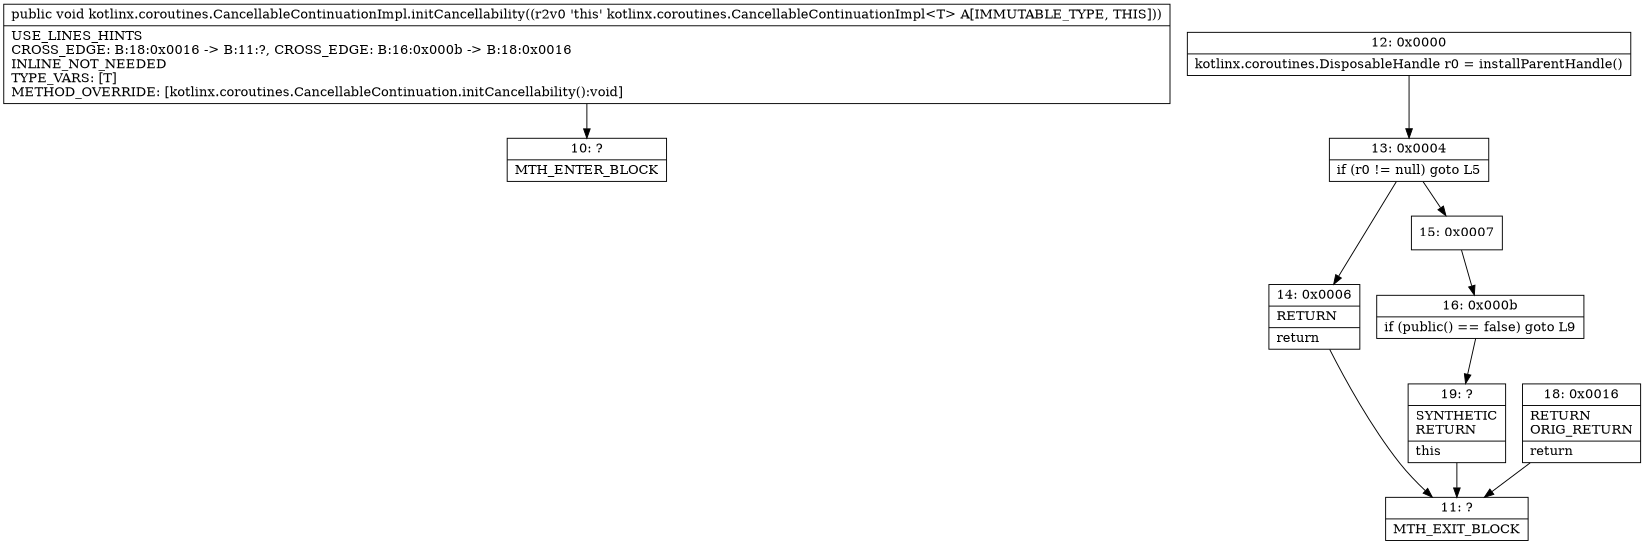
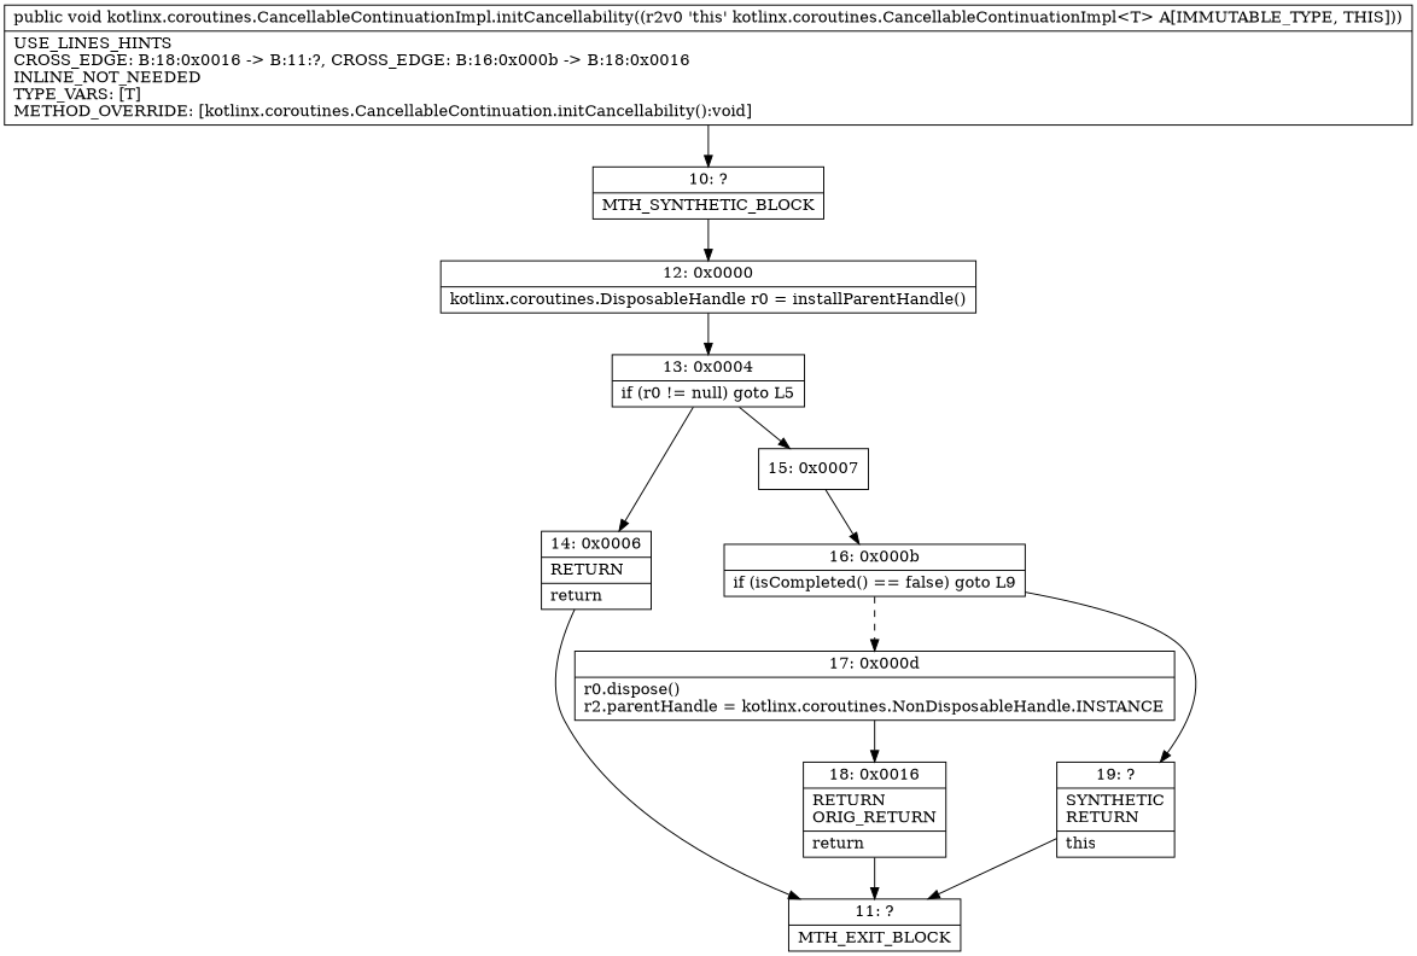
  digraph {
    node [shape=record]
-   n1 [label="{10\:\ ?|MTH_ENTER_BLOCK\l}"]
+   n1 [label="{10\:\ ?|MTH_SYNTHETIC_BLOCK\l}"]
    n2 [label="{12\:\ 0x0000|kotlinx.coroutines.DisposableHandle r0 = installParentHandle()\l}"]
    n3 [label="{13\:\ 0x0004|if (r0 != null) goto L5\l}"]
    n4 [label="{14\:\ 0x0006|RETURN\l|return\l}"]
    n5 [label="{15\:\ 0x0007}"]
    n6 [label="{11\:\ ?|MTH_EXIT_BLOCK\l}"]
-   n7 [label="{16\:\ 0x000b|if (public() == false) goto L9\l}"]
+   n7 [label="{16\:\ 0x000b|if (isCompleted() == false) goto L9\l}"]
+   n8 [label="{17\:\ 0x000d|r0.dispose()\lr2.parentHandle = kotlinx.coroutines.NonDisposableHandle.INSTANCE\l}"]
    n9 [label="{19\:\ ?|SYNTHETIC\lRETURN\l|this\l}"]
    n10 [label="{18\:\ 0x0016|RETURN\lORIG_RETURN\l|return\l}"]
    n11 [label="{public void kotlinx.coroutines.CancellableContinuationImpl.initCancellability((r2v0 'this' kotlinx.coroutines.CancellableContinuationImpl\<T\> A[IMMUTABLE_TYPE, THIS]))  | USE_LINES_HINTS\lCROSS_EDGE: B:18:0x0016 \-\> B:11:?, CROSS_EDGE: B:16:0x000b \-\> B:18:0x0016\lINLINE_NOT_NEEDED\lTYPE_VARS: [T]\lMETHOD_OVERRIDE: [kotlinx.coroutines.CancellableContinuation.initCancellability():void]\l}"]
+   n1 -> n2
    n2 -> n3
    n3 -> n4 [style=solid]
    n3 -> n5
    n4 -> n6
    n5 -> n7
+   n7 -> n8 [style=dashed]
    n7 -> n9
+   n8 -> n10
    n9 -> n6
    n10 -> n6
    n11 -> n1
  }
